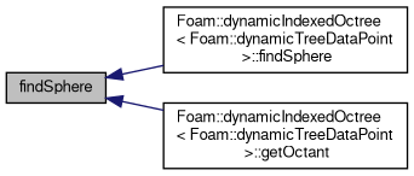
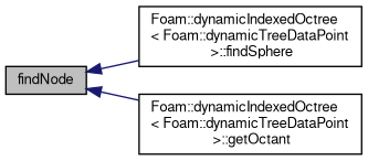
  digraph {
    rankdir=LR
    node [color=black fontname=FreeSans fontsize=10 shape=record]
    edge [color=midnightblue dir=back fontname=FreeSans fontsize=10 labelfontname=FreeSans labelfontsize=10 style=solid]
-   n1 [fillcolor=grey75 fontcolor=black height=0.2 label=findSphere style=filled width=0.4]
+   n1 [fillcolor=grey75 fontcolor=black height=0.2 label=findNode style=filled width=0.4]
    n2 [height=0.2 label="Foam::dynamicIndexedOctree\l\< Foam::dynamicTreeDataPoint\l \>::findSphere" width=0.4]
    n3 [height=0.2 label="Foam::dynamicIndexedOctree\l\< Foam::dynamicTreeDataPoint\l \>::getOctant" width=0.4]
    n1 -> n2
    n1 -> n3
  }
